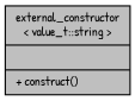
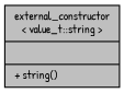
  digraph {
    fontname="Patrick Hand"
-   n1 [color=black fillcolor=grey75 fontcolor=black fontname="Patrick Hand" fontsize=10 height=0.2 label="{external_constructor\l\< value_t::string \>\n||+ construct()\l}" shape=record style=filled width=0.4]
+   n1 [color=black fillcolor=grey75 fontcolor=black fontname="Patrick Hand" fontsize=10 height=0.2 label="{external_constructor\l\< value_t::string \>\n||+ string()\l}" shape=record style=filled width=0.4]
  }
